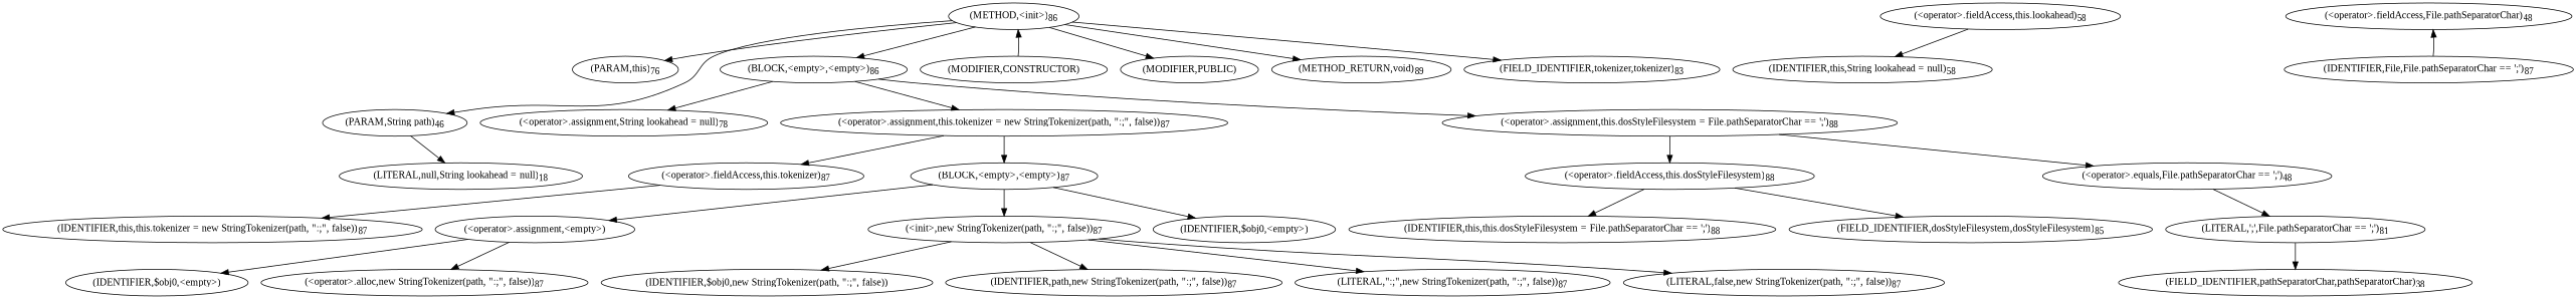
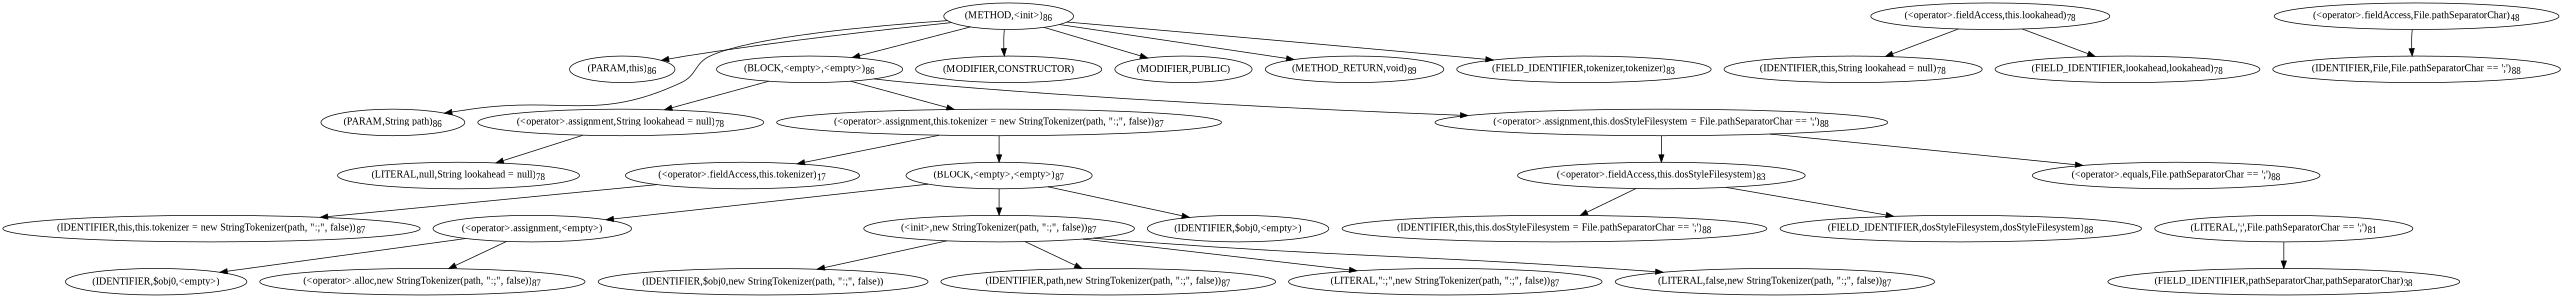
  digraph {
    fontname="Liberation Serif"
    node [fontname="Liberation Serif"]
    edge [fontname="Liberation Serif"]
    n1 [label=<(METHOD,&lt;init&gt;)<SUB>86</SUB>>]
-   n2 [label=<(PARAM,this)<SUB>76</SUB>>]
-   n3 [label=<(PARAM,String path)<SUB>46</SUB>>]
+   n2 [label=<(PARAM,this)<SUB>86</SUB>>]
+   n3 [label=<(PARAM,String path)<SUB>86</SUB>>]
    n4 [label=<(BLOCK,&lt;empty&gt;,&lt;empty&gt;)<SUB>86</SUB>>]
    n5 [label=<(MODIFIER,CONSTRUCTOR)>]
    n6 [label=<(MODIFIER,PUBLIC)>]
    n7 [label=<(METHOD_RETURN,void)<SUB>89</SUB>>]
    n8 [label=<(FIELD_IDENTIFIER,tokenizer,tokenizer)<SUB>83</SUB>>]
    n9 [label=<(&lt;operator&gt;.assignment,String lookahead = null)<SUB>78</SUB>>]
    n10 [label=<(&lt;operator&gt;.assignment,this.tokenizer = new StringTokenizer(path, &quot;:;&quot;, false))<SUB>87</SUB>>]
    n11 [label=<(&lt;operator&gt;.assignment,this.dosStyleFilesystem = File.pathSeparatorChar == ';')<SUB>88</SUB>>]
-   n12 [label=<(LITERAL,null,String lookahead = null)<SUB>18</SUB>>]
-   n13 [label=<(&lt;operator&gt;.fieldAccess,this.tokenizer)<SUB>87</SUB>>]
+   n12 [label=<(LITERAL,null,String lookahead = null)<SUB>78</SUB>>]
+   n13 [label=<(&lt;operator&gt;.fieldAccess,this.tokenizer)<SUB>17</SUB>>]
    n14 [label=<(BLOCK,&lt;empty&gt;,&lt;empty&gt;)<SUB>87</SUB>>]
-   n15 [label=<(&lt;operator&gt;.fieldAccess,this.dosStyleFilesystem)<SUB>88</SUB>>]
-   n16 [label=<(&lt;operator&gt;.equals,File.pathSeparatorChar == ';')<SUB>48</SUB>>]
-   n17 [label=<(&lt;operator&gt;.fieldAccess,this.lookahead)<SUB>58</SUB>>]
-   n18 [label=<(IDENTIFIER,this,String lookahead = null)<SUB>58</SUB>>]
+   n15 [label=<(&lt;operator&gt;.fieldAccess,this.dosStyleFilesystem)<SUB>83</SUB>>]
+   n16 [label=<(&lt;operator&gt;.equals,File.pathSeparatorChar == ';')<SUB>88</SUB>>]
+   n17 [label=<(&lt;operator&gt;.fieldAccess,this.lookahead)<SUB>78</SUB>>]
+   n18 [label=<(IDENTIFIER,this,String lookahead = null)<SUB>78</SUB>>]
+   n19 [label=<(FIELD_IDENTIFIER,lookahead,lookahead)<SUB>78</SUB>>]
    n20 [label=<(IDENTIFIER,this,this.tokenizer = new StringTokenizer(path, &quot;:;&quot;, false))<SUB>87</SUB>>]
    n21 [label=<(&lt;operator&gt;.assignment,&lt;empty&gt;)>]
    n22 [label=<(&lt;init&gt;,new StringTokenizer(path, &quot;:;&quot;, false))<SUB>87</SUB>>]
    n23 [label=<(IDENTIFIER,$obj0,&lt;empty&gt;)>]
    n24 [label=<(IDENTIFIER,$obj0,&lt;empty&gt;)>]
    n25 [label=<(&lt;operator&gt;.alloc,new StringTokenizer(path, &quot;:;&quot;, false))<SUB>87</SUB>>]
    n26 [label=<(IDENTIFIER,$obj0,new StringTokenizer(path, &quot;:;&quot;, false))>]
    n27 [label=<(IDENTIFIER,path,new StringTokenizer(path, &quot;:;&quot;, false))<SUB>87</SUB>>]
    n28 [label=<(LITERAL,&quot;:;&quot;,new StringTokenizer(path, &quot;:;&quot;, false))<SUB>87</SUB>>]
    n29 [label=<(LITERAL,false,new StringTokenizer(path, &quot;:;&quot;, false))<SUB>87</SUB>>]
    n30 [label=<(IDENTIFIER,this,this.dosStyleFilesystem = File.pathSeparatorChar == ';')<SUB>88</SUB>>]
-   n31 [label=<(FIELD_IDENTIFIER,dosStyleFilesystem,dosStyleFilesystem)<SUB>85</SUB>>]
+   n31 [label=<(FIELD_IDENTIFIER,dosStyleFilesystem,dosStyleFilesystem)<SUB>88</SUB>>]
    n32 [label=<(LITERAL,';',File.pathSeparatorChar == ';')<SUB>81</SUB>>]
    n33 [label=<(&lt;operator&gt;.fieldAccess,File.pathSeparatorChar)<SUB>48</SUB>>]
-   n34 [label=<(IDENTIFIER,File,File.pathSeparatorChar == ';')<SUB>87</SUB>>]
+   n34 [label=<(IDENTIFIER,File,File.pathSeparatorChar == ';')<SUB>88</SUB>>]
    n35 [label=<(FIELD_IDENTIFIER,pathSeparatorChar,pathSeparatorChar)<SUB>38</SUB>>]
    n1 -> n2
    n1 -> n3
    n1 -> n4
-   n5 -> n1
+   n1 -> n5
    n1 -> n6
    n1 -> n7
    n1 -> n8
    n4 -> n9
    n4 -> n10
    n4 -> n11
-   n3 -> n12
+   n9 -> n12
    n10 -> n13
    n10 -> n14
    n11 -> n15
    n11 -> n16
    n13 -> n20
    n14 -> n21
    n14 -> n22
    n14 -> n23
    n15 -> n30
    n15 -> n31
-   n16 -> n32
    n17 -> n18
+   n17 -> n19
    n21 -> n24
    n21 -> n25
    n22 -> n26
    n22 -> n27
    n22 -> n28
    n22 -> n29
    n32 -> n35
-   n34 -> n33
+   n33 -> n34
  }
